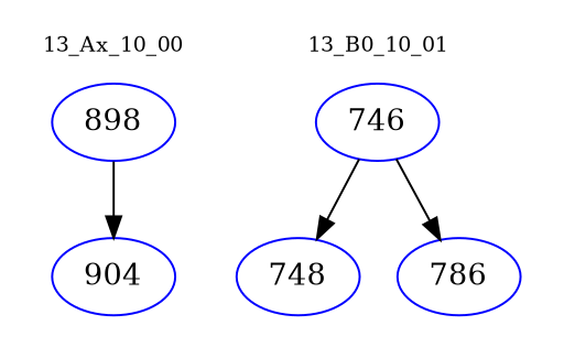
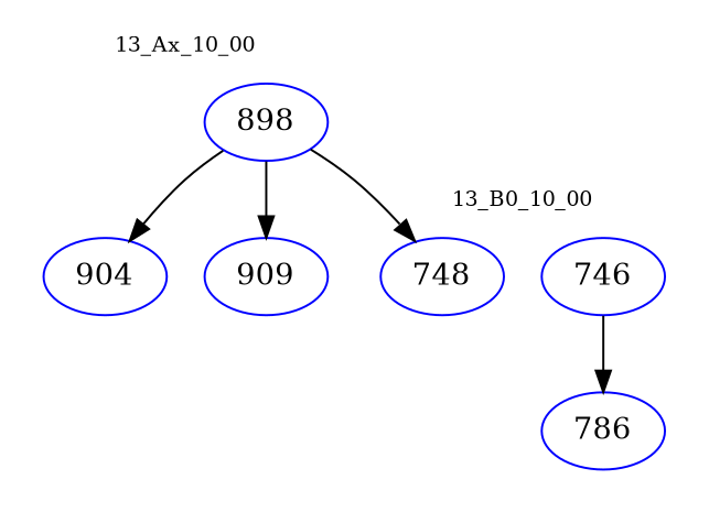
  digraph {
    node [color=blue]
    edge [color=black]
    n1 [label=898]
    n2 [label=904]
+   n3 [label=909]
    n4 [label=746]
    n5 [label=748]
    n6 [label=786]
    subgraph cluster_1 {
      color=white
      fontsize=10
      label="13_Ax_10_00"
      n1
      n2
+     n3
    }
    subgraph cluster_2 {
      color=white
      fontsize=10
-     label="13_B0_10_01"
+     label="13_B0_10_00"
      n4
      n5
      n6
    }
    n1 -> n2
-   n4 -> n5
+   n1 -> n3
+   n1 -> n5
    n4 -> n6
  }
